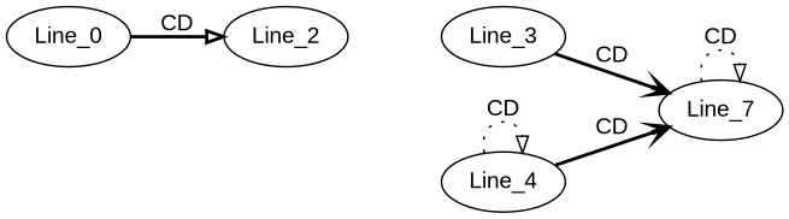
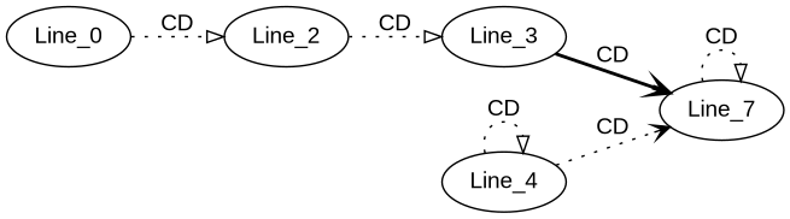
  digraph {
    fontname="Liberation Sans"
    rankdir=LR
    node [fontname="Liberation Sans"]
    edge [arrowhead=onormal fontname="Liberation Sans" style=bold]
    Line_0
    Line_2
    Line_3
    Line_7
    Line_4
-   Line_0 -> Line_2 [label=CD]
+   Line_0 -> Line_2 [label=CD style=dotted]
+   Line_2 -> Line_3 [label=CD style=dotted]
    Line_3 -> Line_7 [arrowhead=vee label=CD]
    Line_7 -> Line_7 [label=CD style=dotted]
-   Line_4 -> Line_7 [arrowhead=vee label=CD]
+   Line_4 -> Line_7 [arrowhead=vee label=CD style=dotted]
    Line_4 -> Line_4 [label=CD style=dotted]
  }
